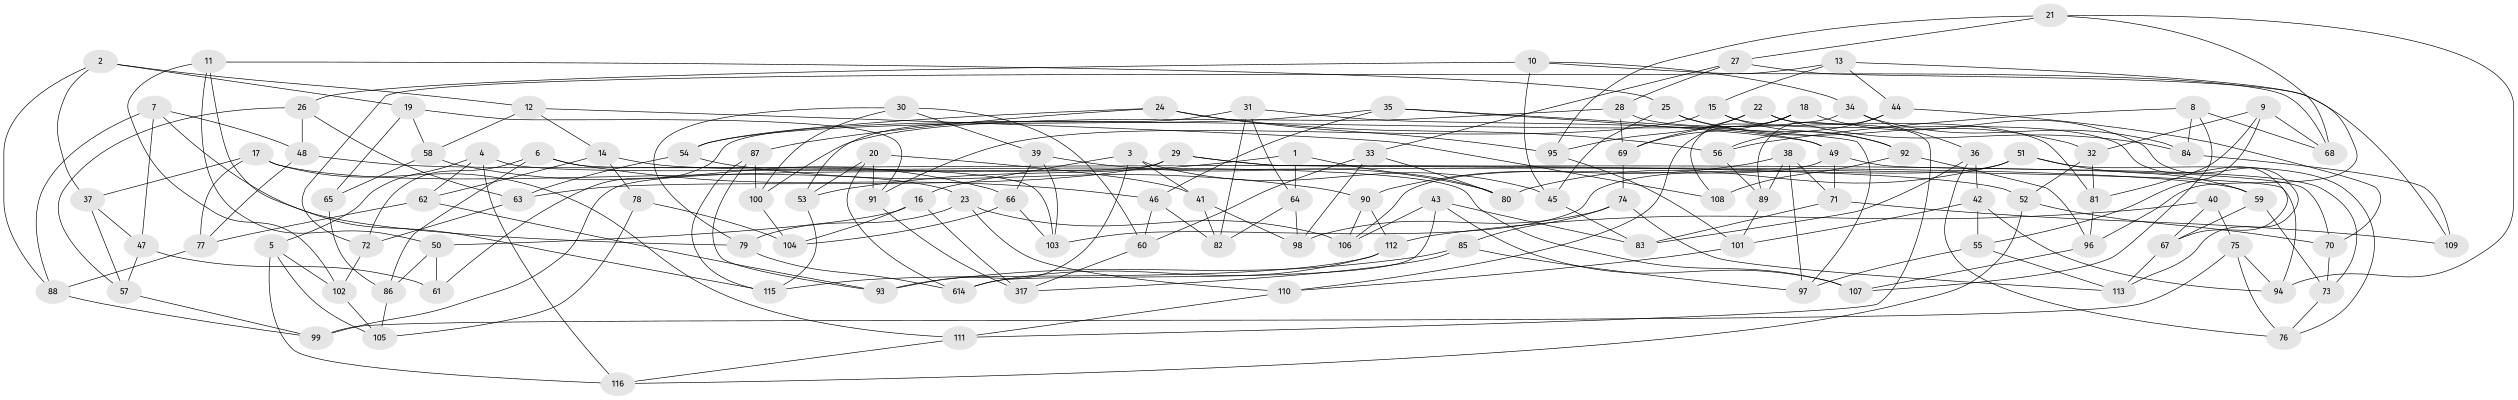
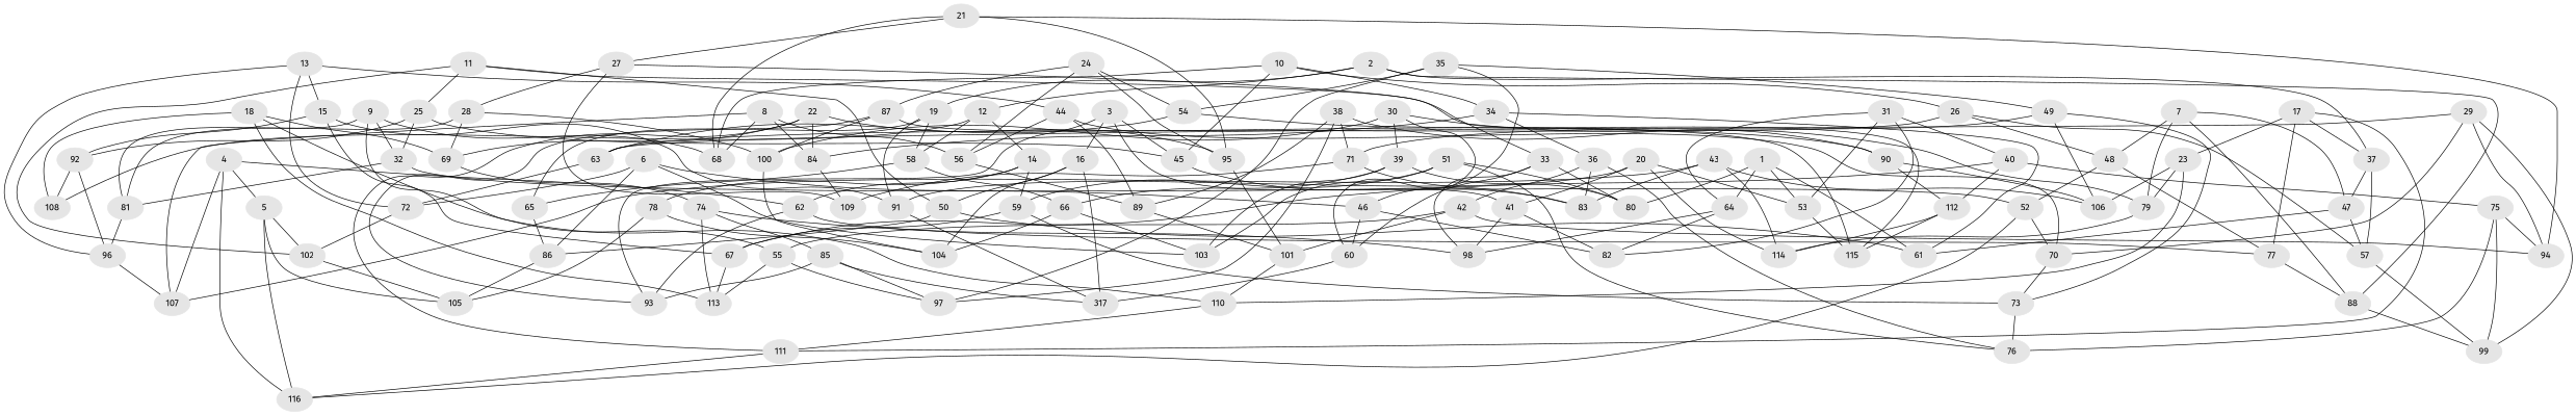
  graph {
    fontname="Fira Sans"
    node [color=gray90 fontname="Fira Sans" style=filled]
    edge [fontname="Fira Sans"]
    1
    53
    61
    64
    80
    115
    82
    98
    2
    12
    19
    37
    88
    14
    58
    108
    91
    65
    47
    57
    99
    3
    16
    41
    45
    93
    50
    104
    n29 [label=317]
    83
    4
    5
    62
    107
    116
    102
    105
    77
    6
    46
    72
    86
    103
    60
    7
    48
    79
    52
-   114 [label=614]
+   114
    8
    56
    68
    84
    89
    109
    9
    32
    55
    81
    113
    97
    96
    10
    26
    34
    63
    36
    11
    25
    92
    59
    78
    66
    13
    15
    44
    67
    70
    73
    17
    23
    111
    110
    106
    18
    69
    74
    20
    21
    27
    94
    95
    28
    33
    101
    22
    24
    54
    87
    90
    100
    29
    30
    39
    31
    40
    75
    112
    42
    76
    35
    49
    71
    38
    43
    51
    85
    1 -- 53
+   1 -- 61
    1 -- 64
    1 -- 80
    53 -- 115
    64 -- 82
    64 -- 98
    2 -- 12
    2 -- 19
    2 -- 37
    2 -- 88
    12 -- 14
    12 -- 58
    12 -- 108
    19 -- 58
    19 -- 91
    19 -- 65
    37 -- 47
    37 -- 57
    88 -- 99
    14 -- 62
    14 -- 59
    14 -- 78
    58 -- 65
    58 -- 66
    91 -- n29
    65 -- 86
    47 -- 61
    47 -- 57
    57 -- 99
    3 -- 16
    3 -- 41
    3 -- 45
    3 -- 93
    16 -- 50
    16 -- 104
    16 -- n29
    41 -- 82
    41 -- 98
    45 -- 83
    50 -- 61
    50 -- 86
    4 -- 5
    4 -- 62
    4 -- 107
    4 -- 116
    5 -- 116
    5 -- 102
    5 -- 105
    62 -- 93
    62 -- 77
    102 -- 105
    77 -- 88
    6 -- 46
    6 -- 72
    6 -- 86
    6 -- 103
    46 -- 82
    46 -- 60
    72 -- 102
    86 -- 105
    60 -- n29
    7 -- 88
    7 -- 47
    7 -- 48
    7 -- 79
    48 -- 77
    48 -- 52
    79 -- 114
    52 -- 116
    52 -- 70
    8 -- 107
    8 -- 56
    8 -- 68
    8 -- 84
    56 -- 89
    84 -- 109
    89 -- 101
    9 -- 68
    9 -- 32
    9 -- 55
    9 -- 81
    32 -- 52
    32 -- 81
    55 -- 113
    55 -- 97
    81 -- 96
    96 -- 107
    10 -- 45
    10 -- 68
    10 -- 26
    10 -- 34
    26 -- 57
    26 -- 48
    26 -- 63
    34 -- 61
    34 -- 84
    34 -- 36
    63 -- 72
    36 -- 83
    36 -- 42
    36 -- 76
    11 -- 115
    11 -- 50
    11 -- 102
    11 -- 25
    25 -- 45
    25 -- 32
    25 -- 92
    92 -- 108
    92 -- 96
    59 -- 67
    59 -- 73
    78 -- 104
    78 -- 105
    66 -- 104
    66 -- 103
    13 -- 72
    13 -- 96
    13 -- 15
    13 -- 44
    15 -- 91
    15 -- 92
    15 -- 67
    44 -- 56
    44 -- 89
    44 -- 70
    67 -- 113
    70 -- 73
    73 -- 76
    17 -- 37
    17 -- 77
    17 -- 23
    17 -- 111
    23 -- 79
    23 -- 110
    23 -- 106
    111 -- 116
    110 -- 111
    18 -- 108
    18 -- 113
    18 -- 110
    18 -- 69
    69 -- 74
    74 -- 98
    74 -- 113
    74 -- 85
    20 -- 53
    20 -- 91
    20 -- 41
    20 -- 114
    21 -- 68
    21 -- 27
    21 -- 94
    21 -- 95
    27 -- 109
    27 -- 28
    27 -- 33
    95 -- 101
    28 -- 81
    28 -- 69
    28 -- 100
    33 -- 80
    33 -- 98
    33 -- 60
    101 -- 110
    22 -- 84
    22 -- 111
    22 -- 69
    22 -- 95
    24 -- 56
    24 -- 95
    24 -- 54
    24 -- 87
    54 -- 63
    54 -- 90
    87 -- 115
    87 -- 93
    87 -- 100
    90 -- 106
    90 -- 112
    100 -- 104
    29 -- 99
    29 -- 63
    29 -- 70
    29 -- 94
    30 -- 60
    30 -- 79
    30 -- 100
    30 -- 39
    39 -- 80
    39 -- 103
    39 -- 66
    31 -- 53
    31 -- 64
    31 -- 82
-   31 -- 49
+   31 -- 40
    40 -- 67
    40 -- 75
    40 -- 112
    75 -- 99
    75 -- 94
    75 -- 76
    112 -- 115
    112 -- 114
    42 -- 55
    42 -- 94
    42 -- 101
    35 -- 46
    35 -- 97
    35 -- 54
    35 -- 49
    49 -- 73
    49 -- 106
    49 -- 71
    71 -- 83
    71 -- 109
    38 -- 89
    38 -- 97
    38 -- 90
    38 -- 71
    43 -- 83
    43 -- 107
    43 -- 114
    43 -- 106
    51 -- 80
    51 -- 103
    51 -- 59
    51 -- 76
    85 -- 93
    85 -- n29
    85 -- 97
  }
